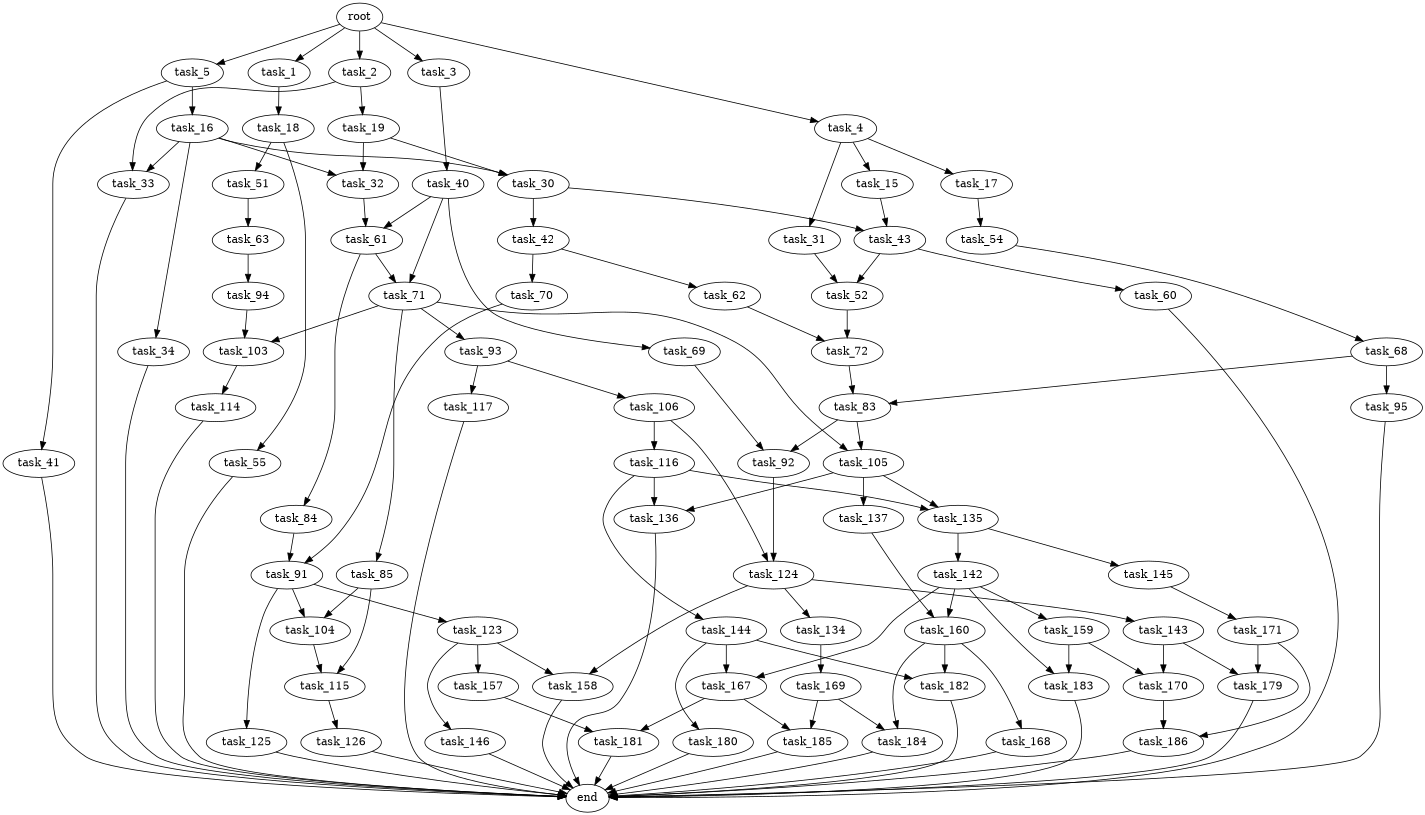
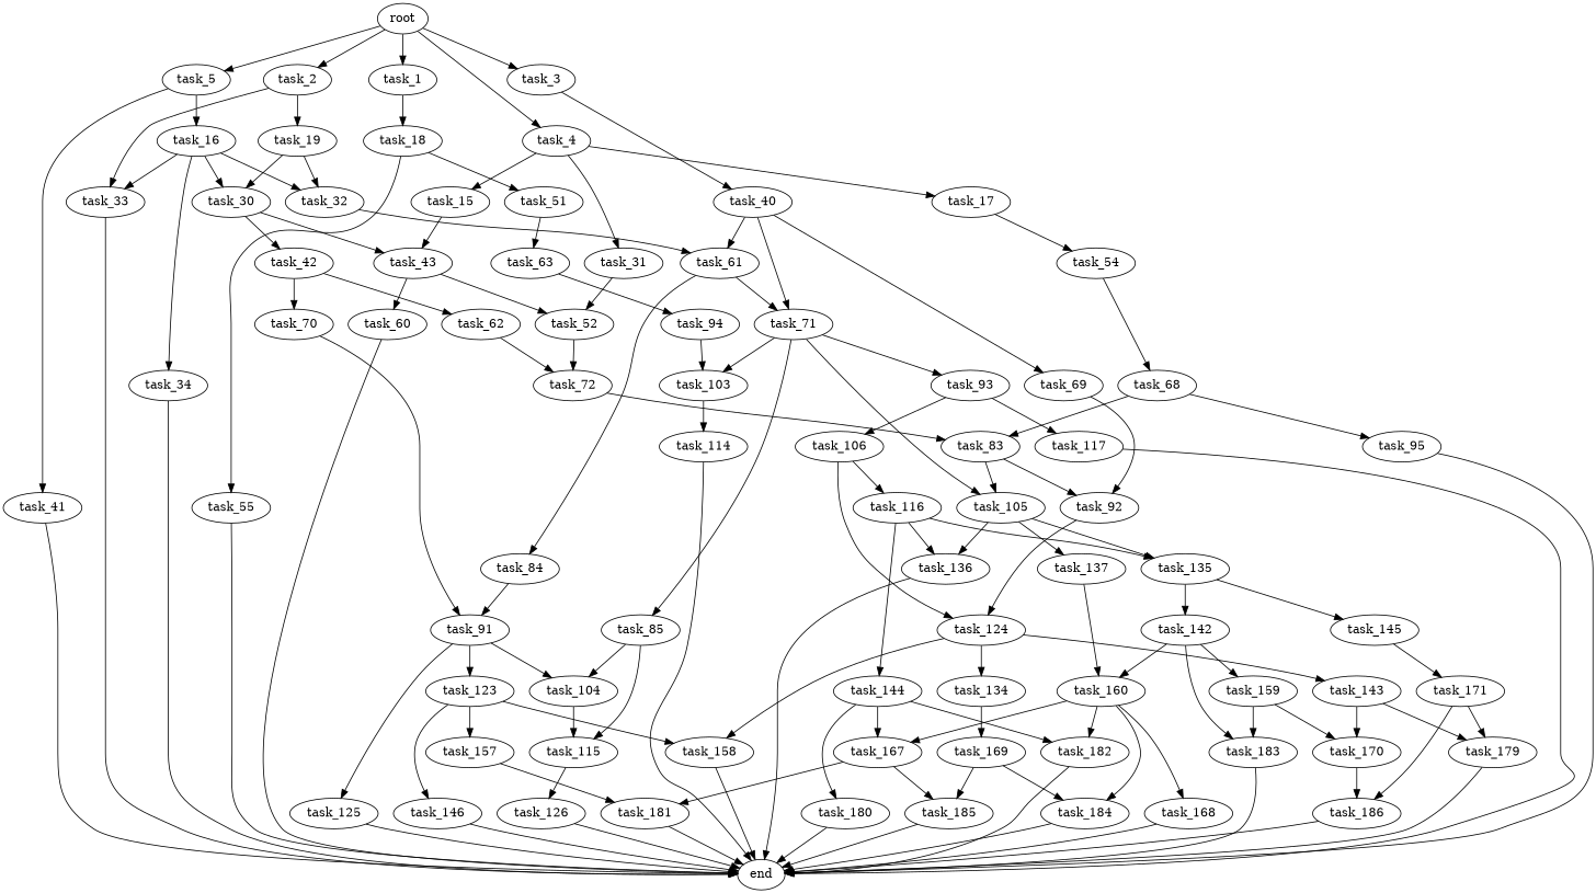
  digraph {
    root
    task_1
    task_2
    task_3
    task_4
    task_5
    task_18
    task_19
    task_33
    task_40
    task_15
    task_17
    task_31
    task_16
    task_41
    task_51
    task_55
    task_30
    task_32
    end
    task_61
    task_69
    task_71
    task_43
    task_54
    task_52
    task_34
    task_60
    task_42
    task_68
    task_63
    task_62
    task_70
    task_72
    task_84
    task_92
    task_85
    task_93
    task_103
    task_105
    task_91
    task_94
    task_83
    task_95
    task_124
    task_104
    task_123
    task_125
    task_115
    task_106
    task_117
    task_114
    task_135
    task_136
    task_137
    task_126
    task_146
    task_157
    task_158
    task_134
    task_143
    task_116
    task_142
    task_145
    task_160
    task_144
    task_167
    task_180
    task_182
    task_181
    task_169
    task_170
    task_179
    task_184
    task_185
    task_159
    task_183
    task_171
    task_168
    task_186
    root -> task_1
    root -> task_2
    root -> task_3
    root -> task_4
    root -> task_5
    task_1 -> task_18
    task_2 -> task_19
    task_2 -> task_33
    task_3 -> task_40
    task_4 -> task_15
    task_4 -> task_17
    task_4 -> task_31
    task_5 -> task_16
    task_5 -> task_41
    task_18 -> task_51
    task_18 -> task_55
    task_19 -> task_30
    task_19 -> task_32
    task_33 -> end
    task_40 -> task_61
    task_40 -> task_69
    task_40 -> task_71
    task_15 -> task_43
    task_17 -> task_54
    task_31 -> task_52
    task_16 -> task_33
    task_16 -> task_30
    task_16 -> task_32
    task_16 -> task_34
    task_41 -> end
    task_51 -> task_63
    task_55 -> end
    task_30 -> task_43
    task_30 -> task_42
    task_32 -> task_61
    task_61 -> task_71
    task_61 -> task_84
    task_69 -> task_92
    task_71 -> task_85
    task_71 -> task_93
    task_71 -> task_103
    task_71 -> task_105
    task_43 -> task_52
    task_43 -> task_60
    task_54 -> task_68
    task_52 -> task_72
    task_34 -> end
    task_60 -> end
    task_42 -> task_62
    task_42 -> task_70
    task_68 -> task_83
    task_68 -> task_95
    task_63 -> task_94
    task_62 -> task_72
    task_70 -> task_91
    task_72 -> task_83
    task_84 -> task_91
    task_92 -> task_124
    task_85 -> task_104
    task_85 -> task_115
    task_93 -> task_106
    task_93 -> task_117
    task_103 -> task_114
    task_105 -> task_135
    task_105 -> task_136
    task_105 -> task_137
    task_91 -> task_104
    task_91 -> task_123
    task_91 -> task_125
    task_94 -> task_103
    task_83 -> task_92
    task_83 -> task_105
    task_95 -> end
    task_124 -> task_158
    task_124 -> task_134
    task_124 -> task_143
    task_104 -> task_115
    task_123 -> task_146
    task_123 -> task_157
    task_123 -> task_158
    task_125 -> end
    task_115 -> task_126
    task_106 -> task_124
    task_106 -> task_116
    task_117 -> end
    task_114 -> end
    task_135 -> task_142
    task_135 -> task_145
    task_136 -> end
    task_137 -> task_160
    task_126 -> end
    task_146 -> end
    task_157 -> task_181
    task_158 -> end
    task_134 -> task_169
    task_143 -> task_170
    task_143 -> task_179
    task_116 -> task_135
    task_116 -> task_136
    task_116 -> task_144
    task_142 -> task_160
-   task_142 -> task_167
+   task_160 -> task_167
    task_142 -> task_159
    task_142 -> task_183
    task_145 -> task_171
    task_160 -> task_182
    task_160 -> task_184
    task_160 -> task_168
    task_144 -> task_167
    task_144 -> task_180
    task_144 -> task_182
    task_167 -> task_181
    task_167 -> task_185
    task_180 -> end
    task_182 -> end
    task_181 -> end
    task_169 -> task_184
    task_169 -> task_185
    task_170 -> task_186
    task_179 -> end
    task_184 -> end
    task_185 -> end
    task_159 -> task_170
    task_159 -> task_183
    task_183 -> end
    task_171 -> task_179
    task_171 -> task_186
    task_168 -> end
    task_186 -> end
  }
